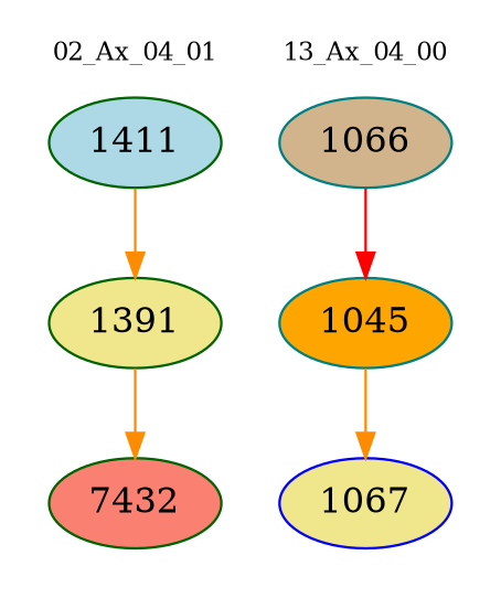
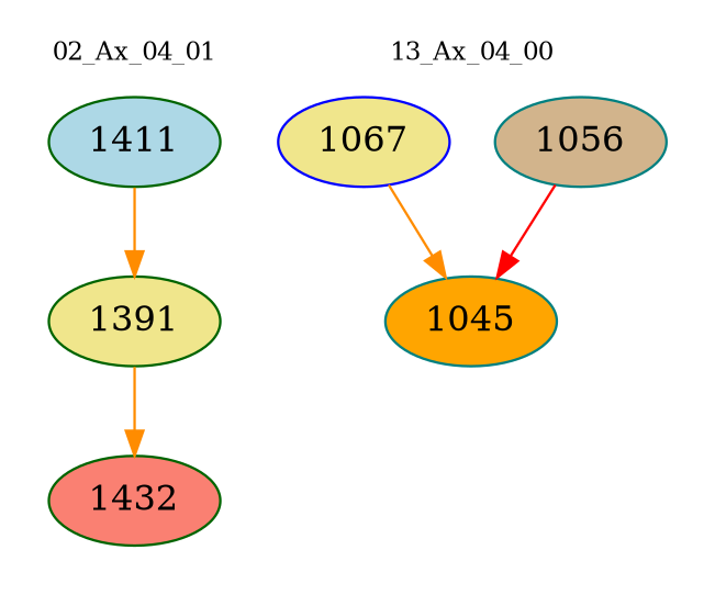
  digraph {
    node [color=darkgreen fillcolor=khaki style=filled]
    edge [color=darkorange]
    n1 [fillcolor=lightblue label=1411]
    n2 [label=1391]
-   n3 [fillcolor=salmon label=7432]
-   n4 [color=teal fillcolor=tan label=1066]
+   n3 [fillcolor=salmon label=1432]
+   n4 [color=teal fillcolor=tan label=1056]
    n5 [color=teal fillcolor=orange label=1045]
    n6 [color=blue label=1067]
    subgraph cluster_1 {
      color=white
      fontsize=10
      label="02_Ax_04_01"
      n1
      n2
      n3
    }
    subgraph cluster_2 {
      color=white
      fontsize=10
      label="13_Ax_04_00"
      n4
      n5
      n6
    }
    n1 -> n2
    n2 -> n3
    n4 -> n5 [color=red]
-   n5 -> n6
+   n6 -> n5
  }
